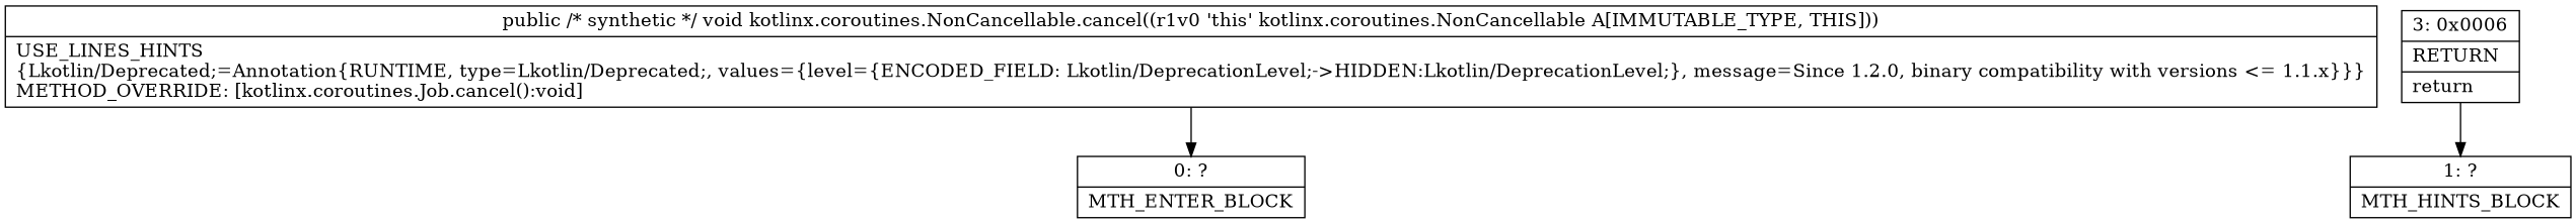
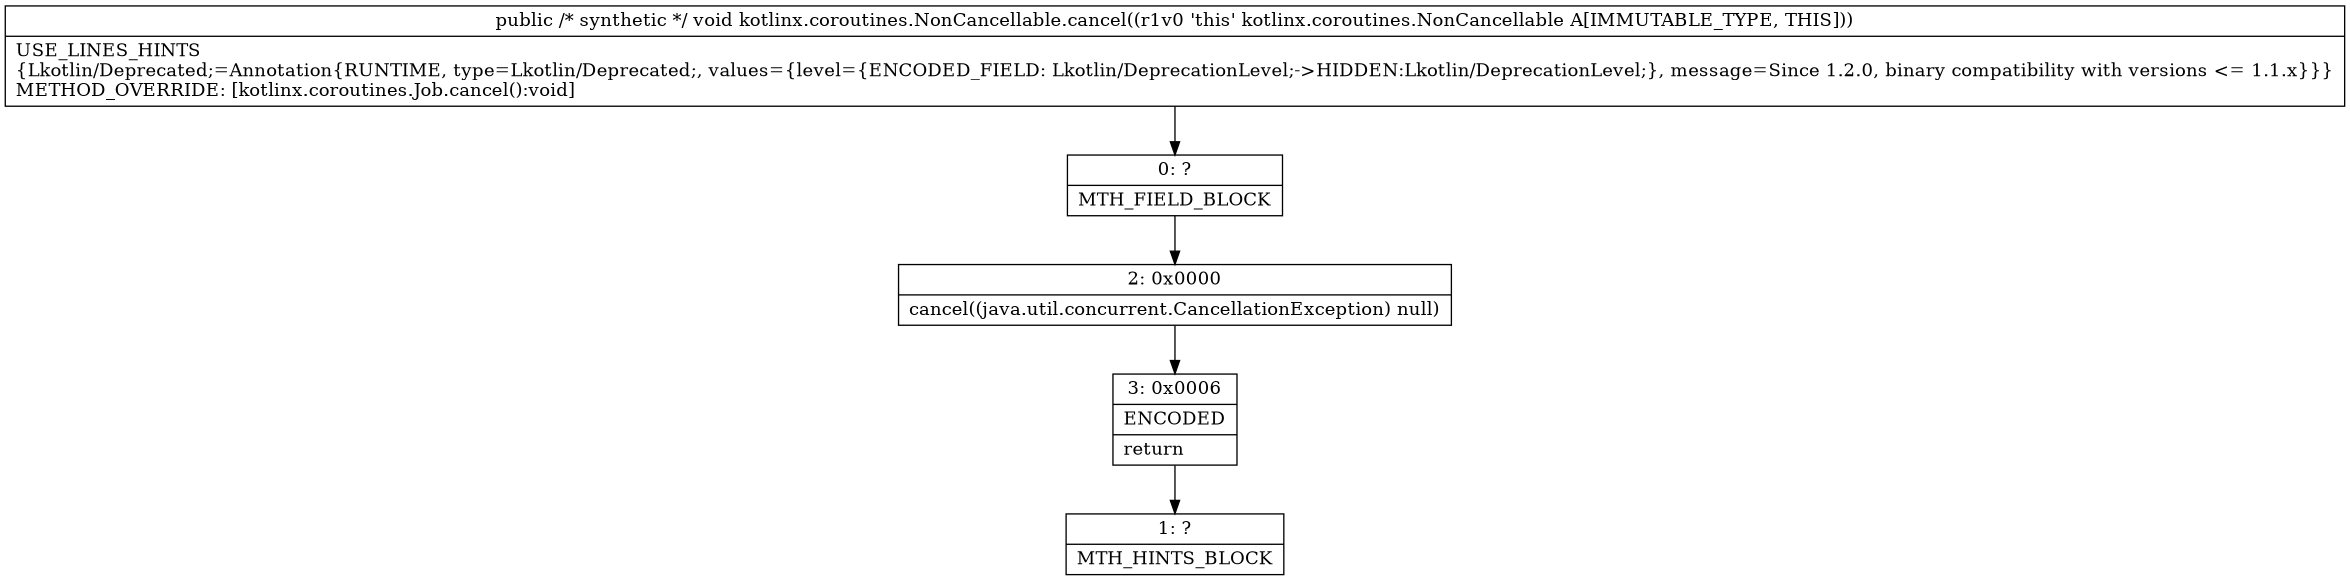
  digraph {
    node [shape=record]
-   n1 [label="{0\:\ ?|MTH_ENTER_BLOCK\l}"]
-   n3 [label="{3\:\ 0x0006|RETURN\l|return\l}"]
+   n1 [label="{0\:\ ?|MTH_FIELD_BLOCK\l}"]
+   n2 [label="{2\:\ 0x0000|cancel((java.util.concurrent.CancellationException) null)\l}"]
+   n3 [label="{3\:\ 0x0006|ENCODED\l|return\l}"]
    n4 [label="{1\:\ ?|MTH_HINTS_BLOCK\l}"]
    n5 [label="{public \/* synthetic *\/ void kotlinx.coroutines.NonCancellable.cancel((r1v0 'this' kotlinx.coroutines.NonCancellable A[IMMUTABLE_TYPE, THIS]))  | USE_LINES_HINTS\l\{Lkotlin\/Deprecated;=Annotation\{RUNTIME, type=Lkotlin\/Deprecated;, values=\{level=\{ENCODED_FIELD: Lkotlin\/DeprecationLevel;\-\>HIDDEN:Lkotlin\/DeprecationLevel;\}, message=Since 1.2.0, binary compatibility with versions \<= 1.1.x\}\}\}\lMETHOD_OVERRIDE: [kotlinx.coroutines.Job.cancel():void]\l}"]
+   n1 -> n2
+   n2 -> n3
    n3 -> n4
    n5 -> n1
  }
